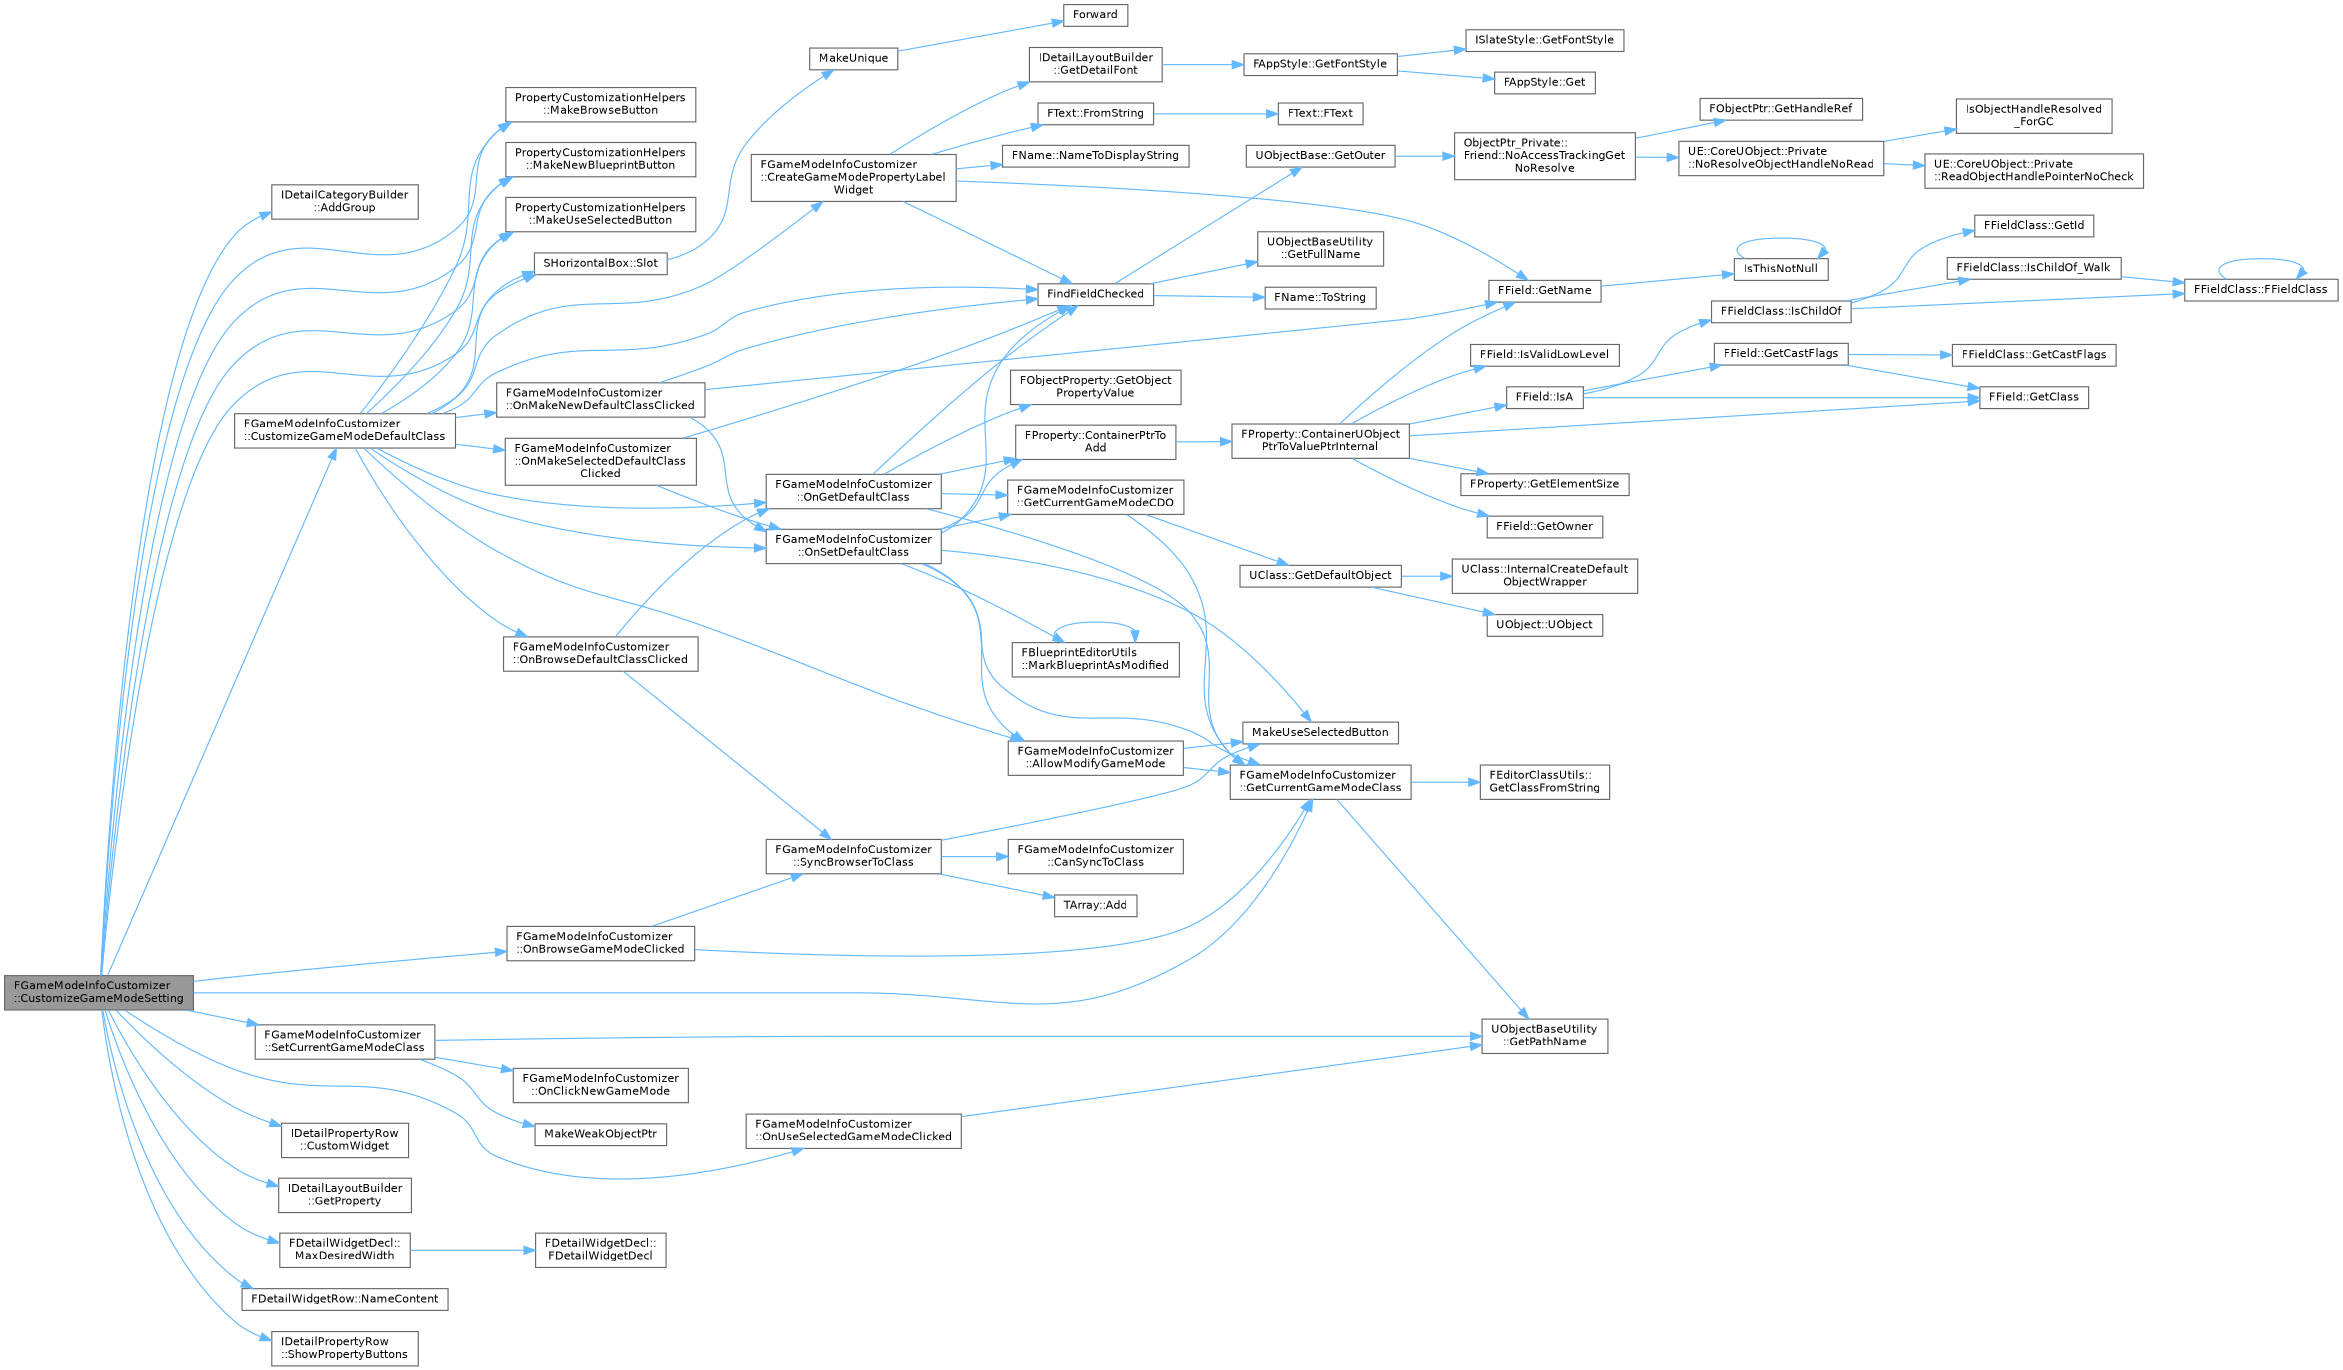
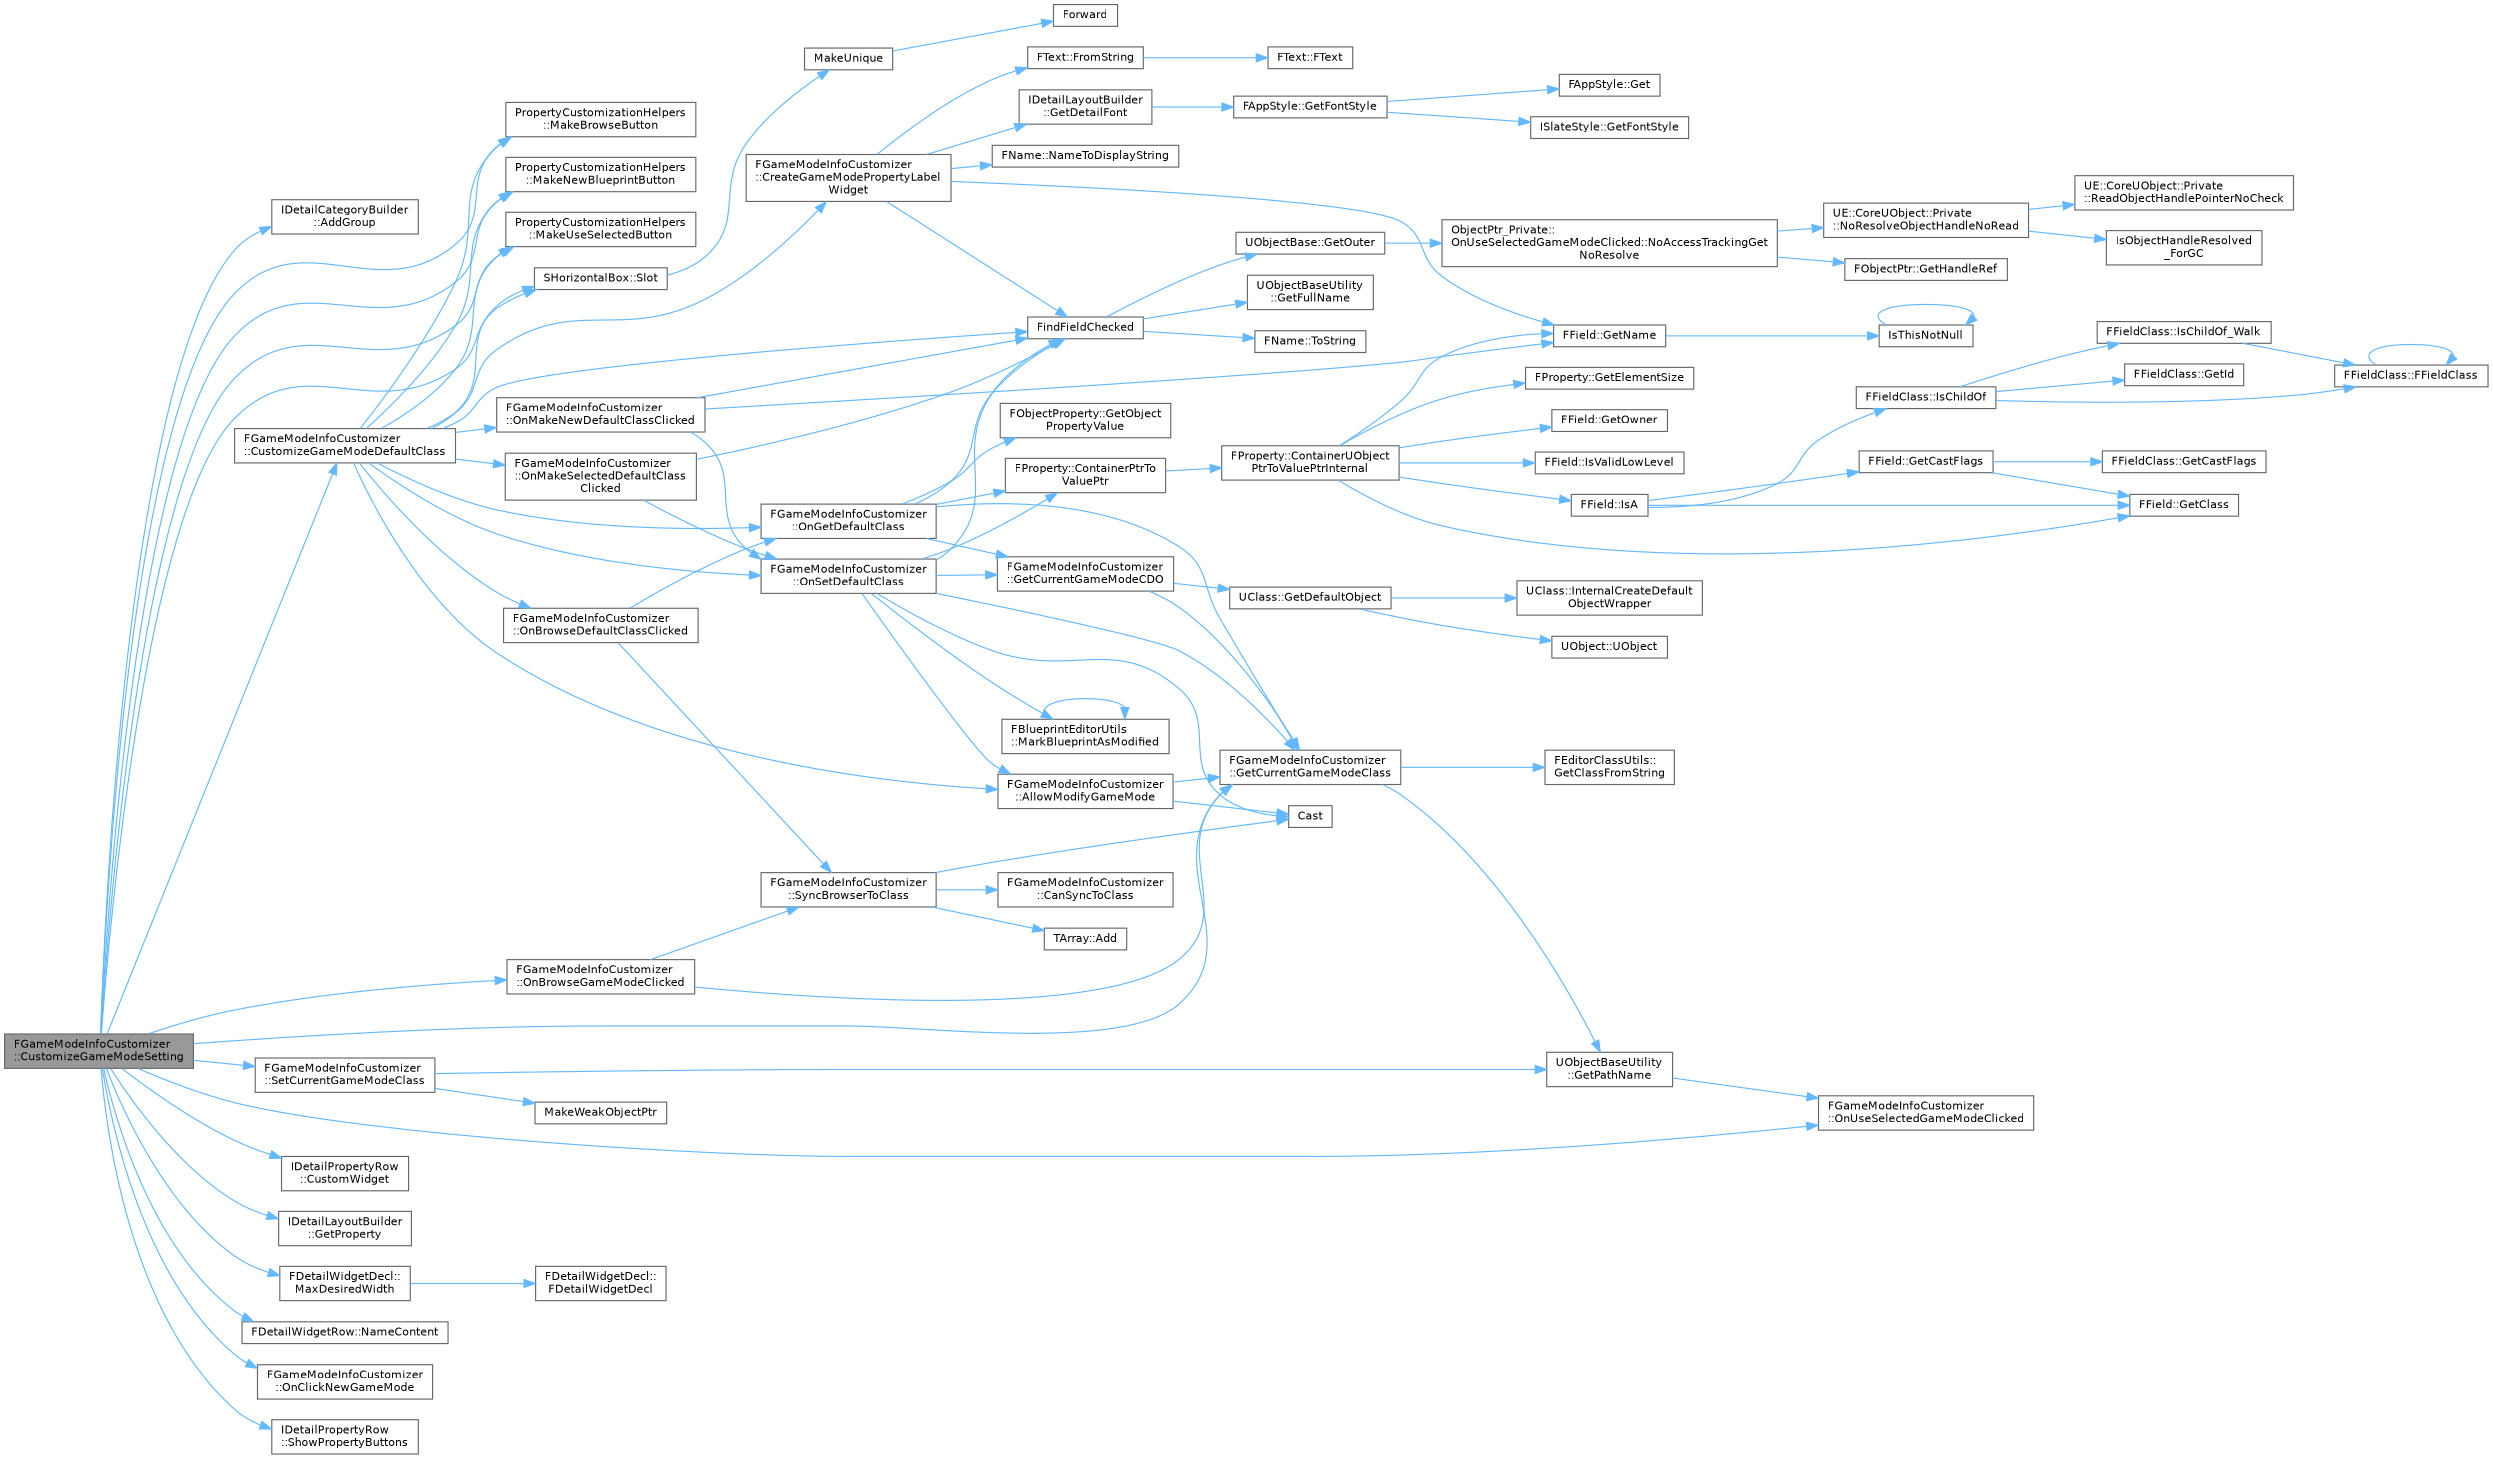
  digraph {
    rankdir=LR
    node [color=grey40 fillcolor=white fontname=Helvetica fontsize=10 shape=box style=filled]
    edge [color=steelblue1 fontname=Helvetica fontsize=10 labelfontname=Helvetica labelfontsize=10 style=solid]
    n1 [color=gray40 fillcolor=grey60 fontcolor=black height=0.2 label="FGameModeInfoCustomizer\l::CustomizeGameModeSetting" width=0.4]
    n2 [height=0.2 label="IDetailCategoryBuilder\l::AddGroup" width=0.4]
    n3 [height=0.2 label="FGameModeInfoCustomizer\l::CustomizeGameModeDefaultClass" width=0.4]
    n4 [height=0.2 label="FGameModeInfoCustomizer\l::GetCurrentGameModeClass" width=0.4]
    n5 [height=0.2 label="PropertyCustomizationHelpers\l::MakeBrowseButton" width=0.4]
    n6 [height=0.2 label="PropertyCustomizationHelpers\l::MakeNewBlueprintButton" width=0.4]
    n7 [height=0.2 label="PropertyCustomizationHelpers\l::MakeUseSelectedButton" width=0.4]
    n8 [height=0.2 label="SHorizontalBox::Slot" width=0.4]
    n9 [height=0.2 label="IDetailPropertyRow\l::CustomWidget" width=0.4]
    n10 [height=0.2 label="IDetailLayoutBuilder\l::GetProperty" width=0.4]
    n11 [height=0.2 label="FDetailWidgetDecl::\lMaxDesiredWidth" width=0.4]
    n12 [height=0.2 label="FDetailWidgetRow::NameContent" width=0.4]
    n13 [height=0.2 label="FGameModeInfoCustomizer\l::OnBrowseGameModeClicked" width=0.4]
    n14 [height=0.2 label="FGameModeInfoCustomizer\l::OnClickNewGameMode" width=0.4]
    n15 [height=0.2 label="FGameModeInfoCustomizer\l::OnUseSelectedGameModeClicked" width=0.4]
    n16 [height=0.2 label="FGameModeInfoCustomizer\l::SetCurrentGameModeClass" width=0.4]
    n17 [height=0.2 label="IDetailPropertyRow\l::ShowPropertyButtons" width=0.4]
    n18 [height=0.2 label="FGameModeInfoCustomizer\l::AllowModifyGameMode" width=0.4]
    n19 [height=0.2 label="FGameModeInfoCustomizer\l::CreateGameModePropertyLabel\lWidget" width=0.4]
    n20 [height=0.2 label=FindFieldChecked width=0.4]
    n21 [height=0.2 label="FGameModeInfoCustomizer\l::OnBrowseDefaultClassClicked" width=0.4]
    n22 [height=0.2 label="FGameModeInfoCustomizer\l::OnGetDefaultClass" width=0.4]
    n23 [height=0.2 label="FGameModeInfoCustomizer\l::OnMakeNewDefaultClassClicked" width=0.4]
    n24 [height=0.2 label="FGameModeInfoCustomizer\l::OnSetDefaultClass" width=0.4]
    n25 [height=0.2 label="FGameModeInfoCustomizer\l::OnMakeSelectedDefaultClass\lClicked" width=0.4]
    n26 [height=0.2 label="FEditorClassUtils::\lGetClassFromString" width=0.4]
    n27 [height=0.2 label="UObjectBaseUtility\l::GetPathName" width=0.4]
    n28 [height=0.2 label=MakeUnique width=0.4]
    n29 [height=0.2 label="FDetailWidgetDecl::\lFDetailWidgetDecl" width=0.4]
    n30 [height=0.2 label="FGameModeInfoCustomizer\l::SyncBrowserToClass" width=0.4]
    n31 [height=0.2 label=MakeWeakObjectPtr width=0.4]
-   n32 [height=0.2 label=MakeUseSelectedButton width=0.4]
+   n32 [height=0.2 label=Cast width=0.4]
    n33 [height=0.2 label="FText::FromString" width=0.4]
    n34 [height=0.2 label="IDetailLayoutBuilder\l::GetDetailFont" width=0.4]
    n35 [height=0.2 label="FField::GetName" width=0.4]
    n36 [height=0.2 label="FName::NameToDisplayString" width=0.4]
    n37 [height=0.2 label="UObjectBaseUtility\l::GetFullName" width=0.4]
    n38 [height=0.2 label="UObjectBase::GetOuter" width=0.4]
    n39 [height=0.2 label="FName::ToString" width=0.4]
-   n40 [height=0.2 label="FProperty::ContainerPtrTo\lAdd" width=0.4]
+   n40 [height=0.2 label="FProperty::ContainerPtrTo\lValuePtr" width=0.4]
    n41 [height=0.2 label="FGameModeInfoCustomizer\l::GetCurrentGameModeCDO" width=0.4]
    n42 [height=0.2 label="FObjectProperty::GetObject\lPropertyValue" width=0.4]
    n43 [height=0.2 label="FBlueprintEditorUtils\l::MarkBlueprintAsModified" width=0.4]
    n44 [height=0.2 label="FText::FText" width=0.4]
    n45 [height=0.2 label="FAppStyle::GetFontStyle" width=0.4]
    n46 [height=0.2 label=IsThisNotNull width=0.4]
-   n47 [height=0.2 label="ObjectPtr_Private::\lFriend::NoAccessTrackingGet\lNoResolve" width=0.4]
+   n47 [height=0.2 label="ObjectPtr_Private::\lOnUseSelectedGameModeClicked::NoAccessTrackingGet\lNoResolve" width=0.4]
    n48 [height=0.2 label="FObjectPtr::GetHandleRef" width=0.4]
    n49 [height=0.2 label="UE::CoreUObject::Private\l::NoResolveObjectHandleNoRead" width=0.4]
    n50 [height=0.2 label="IsObjectHandleResolved\l_ForGC" width=0.4]
    n51 [height=0.2 label="UE::CoreUObject::Private\l::ReadObjectHandlePointerNoCheck" width=0.4]
    n52 [height=0.2 label="FAppStyle::Get" width=0.4]
    n53 [height=0.2 label="ISlateStyle::GetFontStyle" width=0.4]
    n54 [height=0.2 label="TArray::Add" width=0.4]
    n55 [height=0.2 label="FGameModeInfoCustomizer\l::CanSyncToClass" width=0.4]
    n56 [height=0.2 label="FProperty::ContainerUObject\lPtrToValuePtrInternal" width=0.4]
    n57 [height=0.2 label="UClass::GetDefaultObject" width=0.4]
    n58 [height=0.2 label="FField::GetClass" width=0.4]
    n59 [height=0.2 label="FProperty::GetElementSize" width=0.4]
    n60 [height=0.2 label="FField::GetOwner" width=0.4]
    n61 [height=0.2 label="FField::IsA" width=0.4]
    n62 [height=0.2 label="FField::IsValidLowLevel" width=0.4]
    n63 [height=0.2 label="FField::GetCastFlags" width=0.4]
    n64 [height=0.2 label="FFieldClass::IsChildOf" width=0.4]
    n65 [height=0.2 label="FFieldClass::GetCastFlags" width=0.4]
    n66 [height=0.2 label="FFieldClass::FFieldClass" width=0.4]
    n67 [height=0.2 label="FFieldClass::GetId" width=0.4]
    n68 [height=0.2 label="FFieldClass::IsChildOf_Walk" width=0.4]
    n69 [height=0.2 label="UObject::UObject" width=0.4]
    n70 [height=0.2 label="UClass::InternalCreateDefault\lObjectWrapper" width=0.4]
    n71 [height=0.2 label=Forward width=0.4]
    n1 -> n2
    n1 -> n3
    n1 -> n4
    n1 -> n5
    n1 -> n6
    n1 -> n7
    n1 -> n8
    n1 -> n9
    n1 -> n10
    n1 -> n11
    n1 -> n12
    n1 -> n13
-   n16 -> n14
+   n1 -> n14
    n1 -> n15
    n1 -> n16
    n1 -> n17
    n3 -> n5
    n3 -> n6
    n3 -> n7
    n3 -> n8
    n3 -> n18
    n3 -> n19
    n3 -> n20
    n3 -> n21
    n3 -> n22
    n3 -> n23
    n3 -> n24
    n3 -> n25
    n4 -> n26
    n4 -> n27
    n8 -> n28
    n11 -> n29
    n13 -> n4
    n13 -> n30
-   n15 -> n27
+   n27 -> n15
    n16 -> n27
    n16 -> n31
    n18 -> n4
    n18 -> n32
    n19 -> n20
    n19 -> n33
    n19 -> n34
    n19 -> n35
    n19 -> n36
    n20 -> n37
    n20 -> n38
    n20 -> n39
    n21 -> n22
    n21 -> n30
    n22 -> n4
    n22 -> n20
    n22 -> n40
    n22 -> n41
    n22 -> n42
    n23 -> n20
    n23 -> n24
    n23 -> n35
    n24 -> n4
    n24 -> n18
    n24 -> n20
    n24 -> n32
    n24 -> n40
    n24 -> n41
    n24 -> n43
    n25 -> n20
    n25 -> n24
    n28 -> n71
    n30 -> n32
    n30 -> n54
    n30 -> n55
    n33 -> n44
    n34 -> n45
    n35 -> n46
    n38 -> n47
    n40 -> n56
    n41 -> n4
    n41 -> n57
    n43 -> n43
    n45 -> n52
    n45 -> n53
    n46 -> n46
    n47 -> n48
    n47 -> n49
    n49 -> n50
    n49 -> n51
    n56 -> n35
    n56 -> n58
    n56 -> n59
    n56 -> n60
    n56 -> n61
    n56 -> n62
    n57 -> n69
    n57 -> n70
    n61 -> n58
    n61 -> n63
    n61 -> n64
    n63 -> n58
    n63 -> n65
    n64 -> n66
    n64 -> n67
    n64 -> n68
    n66 -> n66
    n68 -> n66
  }
